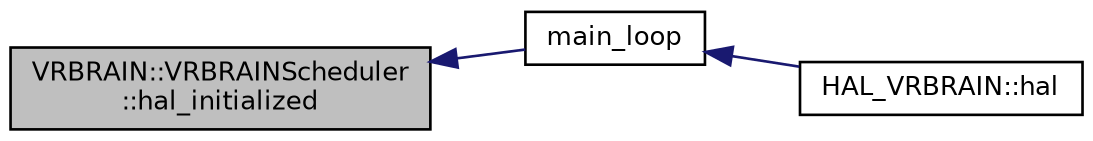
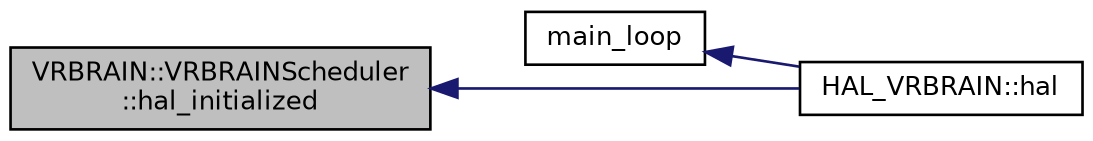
  digraph {
    rankdir=LR
    node [color=black fillcolor=white fontname=Helvetica fontsize=10 shape=record style=filled]
    edge [color=midnightblue dir=back fontname=Helvetica fontsize=10 labelfontname=Helvetica labelfontsize=10 style=solid]
    n1 [fillcolor=grey75 fontcolor=black height=0.2 label="VRBRAIN::VRBRAINScheduler\l::hal_initialized" width=0.4]
    n2 [height=0.2 label=main_loop width=0.4]
    n3 [height=0.2 label="HAL_VRBRAIN::hal" width=0.4]
-   n1 -> n2
+   n1 -> n3
    n2 -> n3
  }
